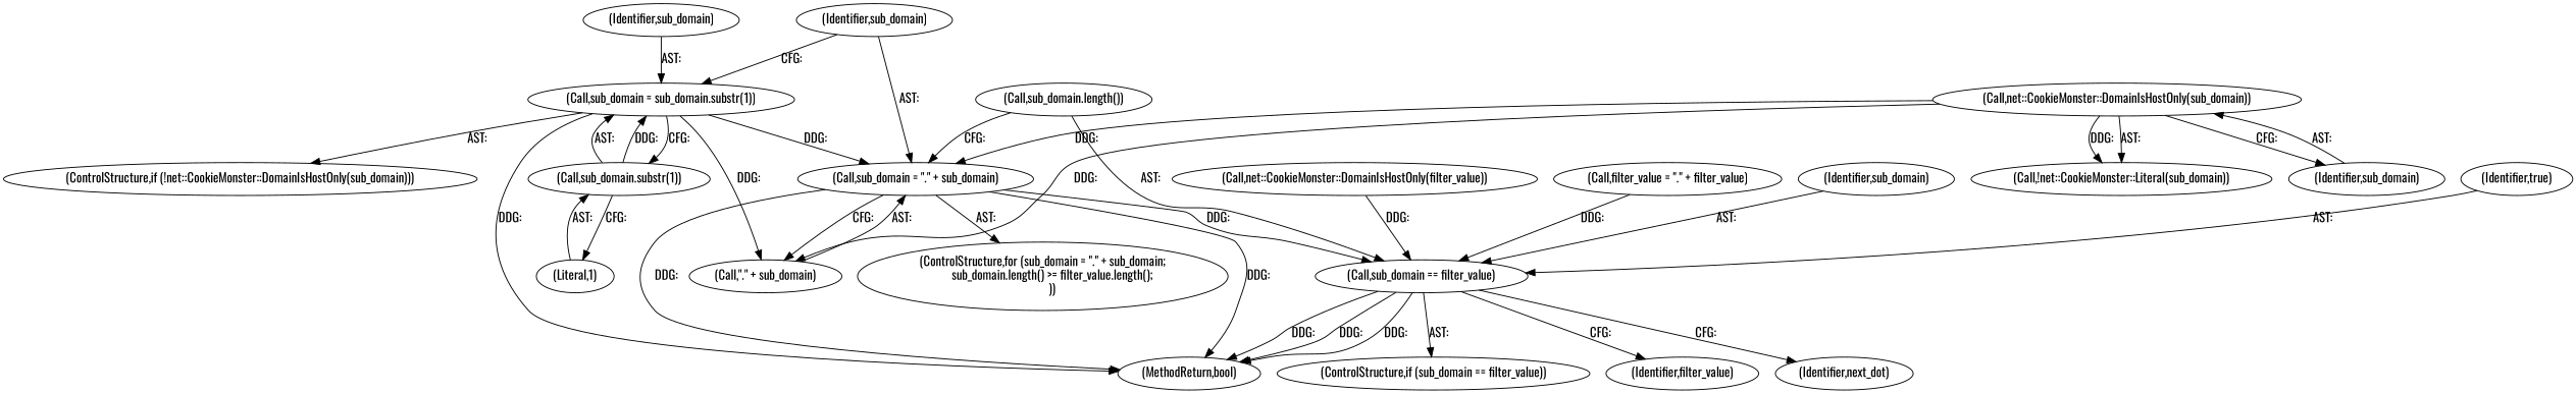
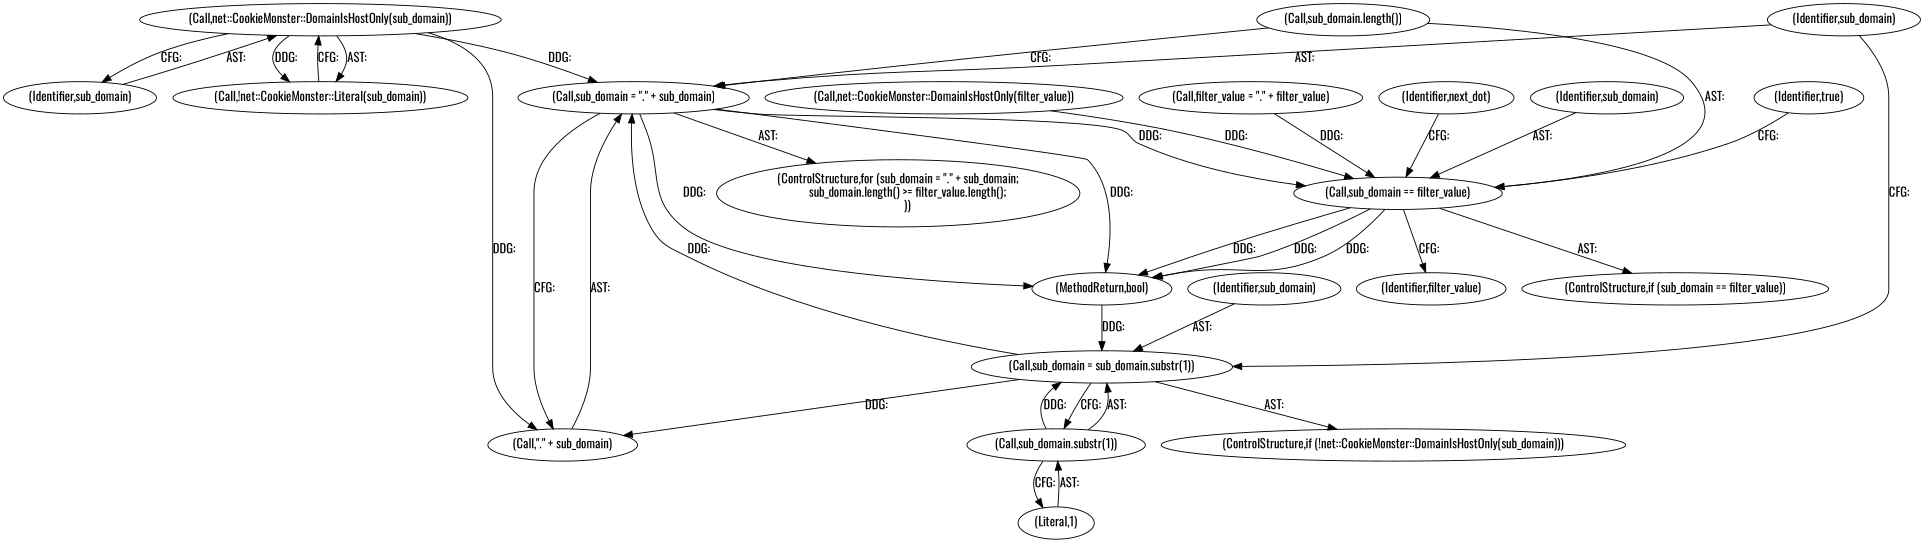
  digraph {
    fontname=Oswald
    node [fontname=Oswald]
    edge [fontname=Oswald]
    n1 [label="(Call,sub_domain = \".\" + sub_domain)"]
    n2 [label="(Call,sub_domain == filter_value)"]
    n3 [label="(ControlStructure,for (sub_domain = \".\" + sub_domain;\n       sub_domain.length() >= filter_value.length();\n       ))"]
    n4 [label="(MethodReturn,bool)"]
    n5 [label="(Call,\".\" + sub_domain)"]
    n6 [label="(ControlStructure,if (sub_domain == filter_value))"]
    n7 [label="(Identifier,filter_value)"]
    n8 [label="(Call,sub_domain = sub_domain.substr(1))"]
    n9 [label="(Call,sub_domain.substr(1))"]
    n10 [label="(ControlStructure,if (!net::CookieMonster::DomainIsHostOnly(sub_domain)))"]
    n11 [label="(Literal,1)"]
    n12 [label="(Call,net::CookieMonster::DomainIsHostOnly(sub_domain))"]
    n13 [label="(Identifier,sub_domain)"]
    n14 [label="(Call,!net::CookieMonster::Literal(sub_domain))"]
    n15 [label="(Identifier,sub_domain)"]
    n16 [label="(Call,sub_domain.length())"]
    n17 [label="(Identifier,true)"]
    n18 [label="(Identifier,sub_domain)"]
    n19 [label="(Call,net::CookieMonster::DomainIsHostOnly(filter_value))"]
    n20 [label="(Call,filter_value = \".\" + filter_value)"]
    n21 [label="(Identifier,sub_domain)"]
    n22 [label="(Identifier,next_dot)"]
    n1 -> n2 [label="DDG: "]
    n1 -> n3 [label="AST: "]
    n1 -> n4 [label="DDG: "]
    n1 -> n4 [label="DDG: "]
    n1 -> n5 [label="CFG: "]
    n2 -> n4 [label="DDG: "]
    n2 -> n4 [label="DDG: "]
    n2 -> n4 [label="DDG: "]
    n2 -> n6 [label="AST: "]
    n2 -> n7 [label="CFG: "]
    n5 -> n1 [label="AST: "]
    n8 -> n1 [label="DDG: "]
-   n8 -> n4 [label="DDG: "]
+   n4 -> n8 [label="DDG: "]
    n8 -> n5 [label="DDG: "]
    n8 -> n9 [label="CFG: "]
    n8 -> n10 [label="AST: "]
    n9 -> n8 [label="AST: "]
    n9 -> n8 [label="DDG: "]
    n9 -> n11 [label="CFG: "]
    n11 -> n9 [label="AST: "]
    n12 -> n1 [label="DDG: "]
    n12 -> n5 [label="DDG: "]
    n12 -> n13 [label="CFG: "]
    n12 -> n14 [label="AST: "]
    n12 -> n14 [label="DDG: "]
    n13 -> n12 [label="AST: "]
+   n14 -> n12 [label="CFG: "]
    n15 -> n2 [label="AST: "]
    n16 -> n1 [label="CFG: "]
    n16 -> n2 [label="AST: "]
-   n17 -> n2 [label="AST: "]
+   n17 -> n2 [label="CFG: "]
    n18 -> n8 [label="AST: "]
    n19 -> n2 [label="DDG: "]
    n20 -> n2 [label="DDG: "]
    n21 -> n1 [label="AST: "]
    n21 -> n8 [label="CFG: "]
-   n2 -> n22 [label="CFG: "]
+   n22 -> n2 [label="CFG: "]
  }
